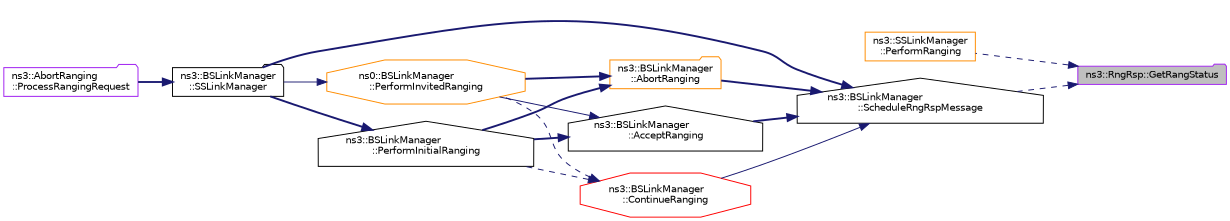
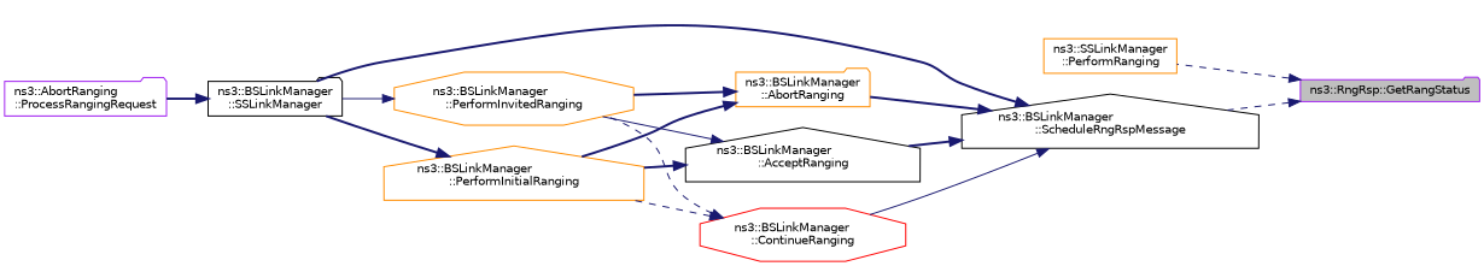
  digraph {
    rankdir=RL
    node [color=black fillcolor=white fontname=Helvetica fontsize=10 shape=folder style=filled]
    edge [color=midnightblue dir=back fontname=Helvetica fontsize=10 labelfontname=Helvetica labelfontsize=10 style=bold]
    n1 [color=purple fillcolor=grey75 fontcolor=black height=0.2 label="ns3::RngRsp::GetRangStatus" width=0.4]
    n2 [color=darkorange height=0.2 label="ns3::SSLinkManager\l::PerformRanging" shape=box width=0.4]
    n3 [height=0.2 label="ns3::BSLinkManager\l::ScheduleRngRspMessage" shape=house width=0.4]
    n4 [color=darkorange height=0.2 label="ns3::BSLinkManager\l::AbortRanging" width=0.4]
    n5 [height=0.2 label="ns3::BSLinkManager\l::SSLinkManager" width=0.4]
    n6 [height=0.2 label="ns3::BSLinkManager\l::AcceptRanging" shape=house width=0.4]
    n7 [color=red height=0.2 label="ns3::BSLinkManager\l::ContinueRanging" shape=octagon width=0.4]
-   n8 [height=0.2 label="ns3::BSLinkManager\l::PerformInitialRanging" shape=house width=0.4]
-   n9 [color=darkorange height=0.2 label="ns0::BSLinkManager\l::PerformInvitedRanging" shape=octagon width=0.4]
+   n8 [color=darkorange height=0.2 label="ns3::BSLinkManager\l::PerformInitialRanging" shape=house width=0.4]
+   n9 [color=darkorange height=0.2 label="ns3::BSLinkManager\l::PerformInvitedRanging" shape=octagon width=0.4]
    n10 [color=purple height=0.2 label="ns3::AbortRanging\l::ProcessRangingRequest" width=0.4]
    n1 -> n2 [style=dashed]
    n1 -> n3 [style=dashed]
    n3 -> n4
    n3 -> n5
    n3 -> n6
    n3 -> n7 [style=solid]
    n4 -> n8
    n4 -> n9
    n5 -> n10
    n6 -> n8
    n6 -> n9 [style=solid]
    n7 -> n8 [style=dashed]
    n7 -> n9 [style=dashed]
    n8 -> n5
    n9 -> n5 [style=solid]
  }
